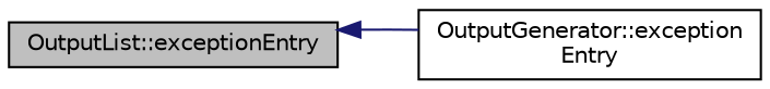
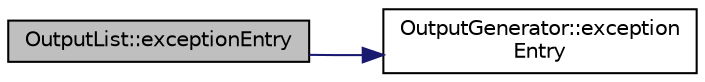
  digraph {
    rankdir=LR
    node [color=black fontname=Helvetica fontsize=10 shape=record style=filled]
    n1 [fillcolor=grey75 fontcolor=black height=0.2 label="OutputList::exceptionEntry" width=0.4]
    n2 [fillcolor=white height=0.2 label="OutputGenerator::exception\lEntry" width=0.4]
-   n2 -> n1 [color=midnightblue fontname=Helvetica fontsize=10 labelfontname=Helvetica labelfontsize=10 style=solid]
+   n1 -> n2 [color=midnightblue fontname=Helvetica fontsize=10 labelfontname=Helvetica labelfontsize=10 style=solid]
  }
